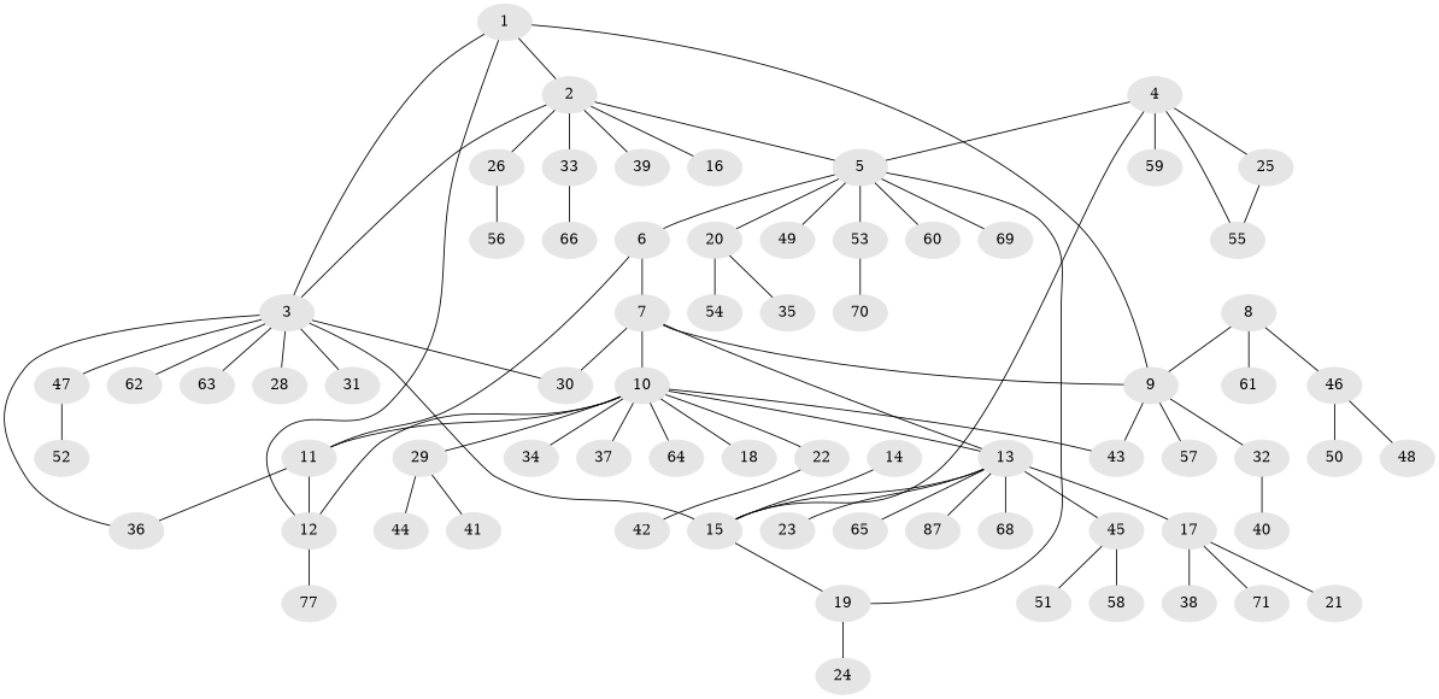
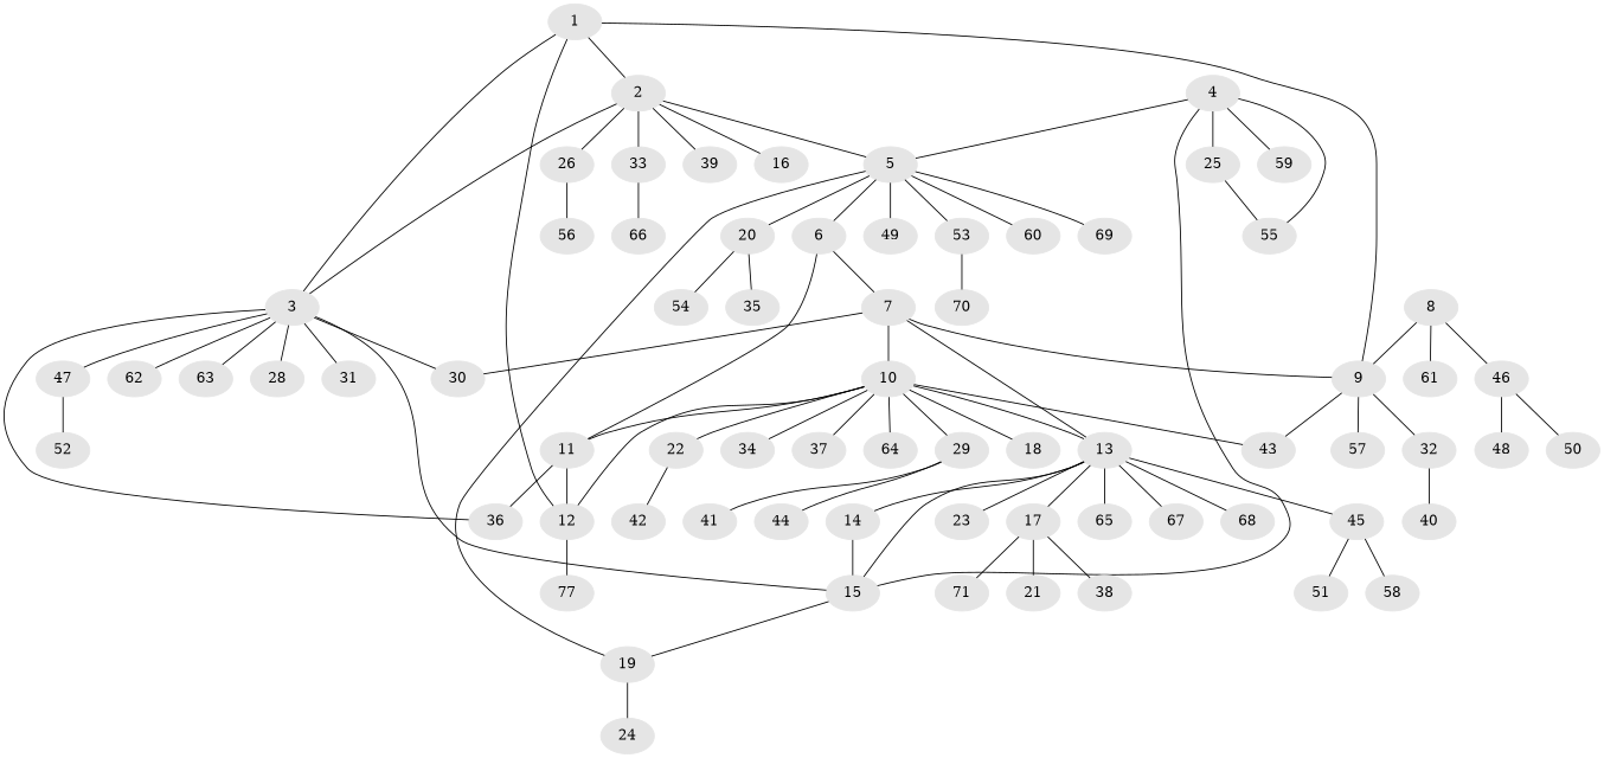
  graph {
    node [color=gray90 style=filled]
    1
    2
    3
    9
    12
    5
    16
    26
    33
    39
    15
    28
    30
    31
    36
    47
    62
    63
    32
    43
    57
    n22 [label=77]
    6
    19
    20
    49
    53
    60
    69
    56
    66
    52
    4
    25
    59
    55
    7
    11
    24
    35
    54
    70
    10
    13
    8
    46
    61
    18
    22
    29
    34
    37
    64
    14
    17
    23
    45
    65
-   67 [label=87]
+   67
    68
    48
    50
    40
    42
    41
    44
    21
    38
    71
    51
    58
    1 -- 2
    1 -- 3
    1 -- 9
    1 -- 12
    2 -- 3
    2 -- 5
    2 -- 16
    2 -- 26
    2 -- 33
    2 -- 39
    3 -- 15
    3 -- 28
    3 -- 30
    3 -- 31
    3 -- 36
    3 -- 47
    3 -- 62
    3 -- 63
    9 -- 32
    9 -- 43
    9 -- 57
    12 -- n22
    5 -- 6
    5 -- 19
    5 -- 20
    5 -- 49
    5 -- 53
    5 -- 60
    5 -- 69
    26 -- 56
    33 -- 66
    15 -- 19
    47 -- 52
    32 -- 40
    6 -- 7
    6 -- 11
    19 -- 24
    20 -- 35
    20 -- 54
    53 -- 70
    4 -- 5
    4 -- 15
    4 -- 25
    4 -- 59
    4 -- 55
    25 -- 55
    7 -- 9
    7 -- 30
    7 -- 10
    7 -- 13
    11 -- 12
    11 -- 36
    10 -- 12
    10 -- 43
    10 -- 11
    10 -- 13
    10 -- 18
    10 -- 22
    10 -- 29
    10 -- 34
    10 -- 37
    10 -- 64
    13 -- 15
+   13 -- 14
    13 -- 17
    13 -- 23
    13 -- 45
    13 -- 65
    13 -- 67
    13 -- 68
    8 -- 9
    8 -- 46
    8 -- 61
    46 -- 48
    46 -- 50
    22 -- 42
    29 -- 41
    29 -- 44
    14 -- 15
    17 -- 21
    17 -- 38
    17 -- 71
    45 -- 51
    45 -- 58
  }
